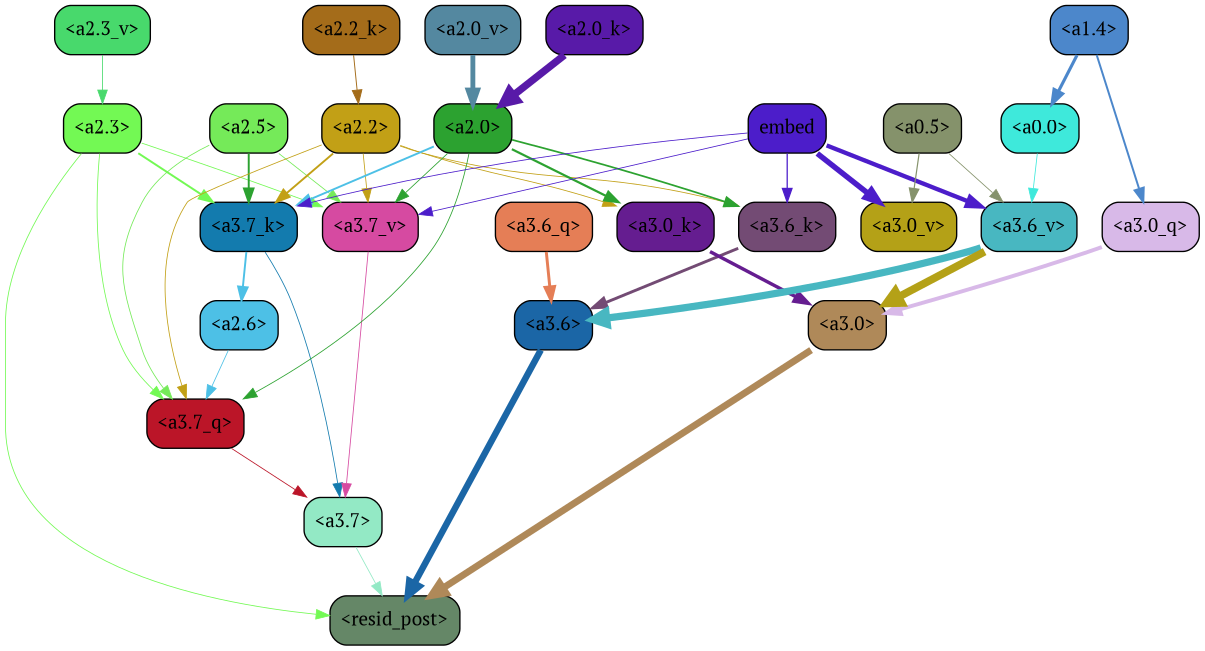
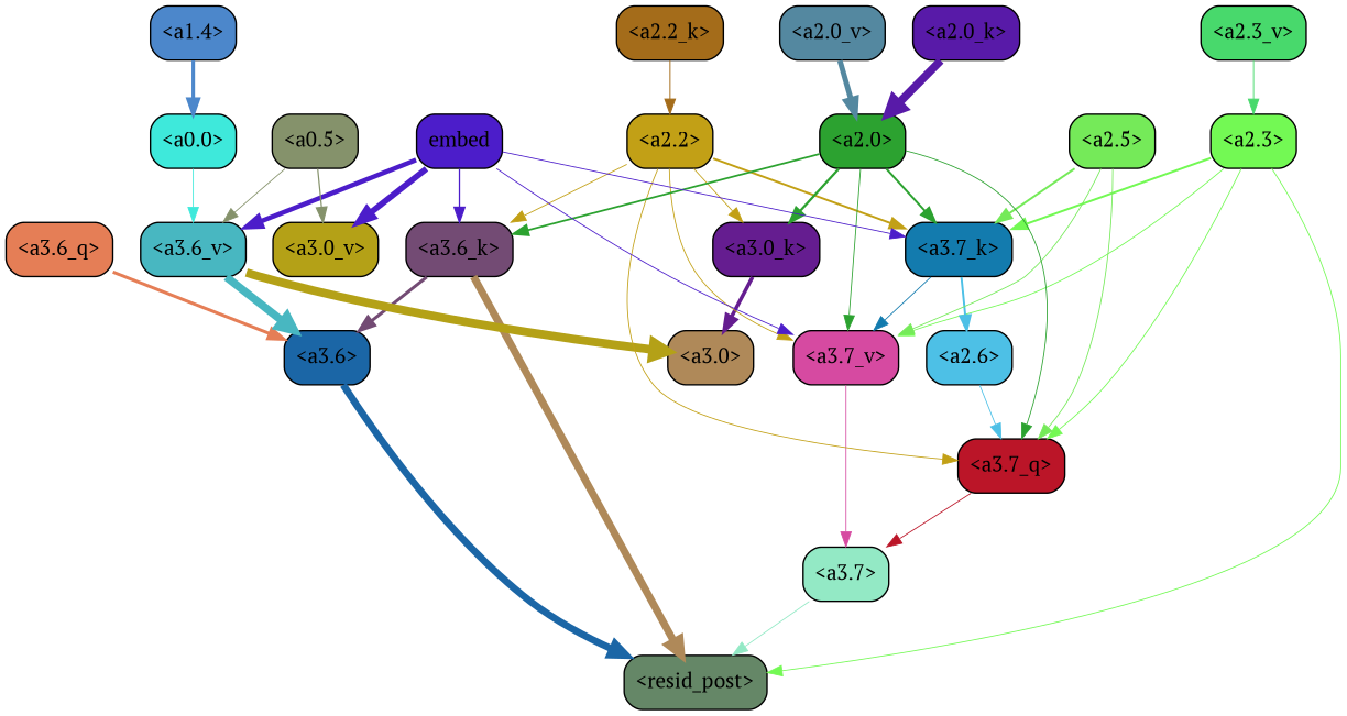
  strict digraph {
    fontname="PT Serif"
    splines=true
    node [color=black fontname="PT Serif" shape=box style="filled, rounded"]
    edge [color="#c2a016" fontname="PT Serif" penwidth=0.6]
    "<a3.7>" [fillcolor="#93e9c5"]
    "<resid_post>" [fillcolor="#658767"]
    "<a3.6>" [fillcolor="#1b66a6"]
    "<a3.0>" [fillcolor="#af8959"]
    "<a2.3>" [fillcolor="#73f954"]
    "<a3.7_q>" [fillcolor="#bb1528"]
    "<a3.7_k>" [fillcolor="#137bae"]
    "<a3.7_v>" [fillcolor="#d64aa1"]
    "<a2.6>" [fillcolor="#4dc0e6"]
    "<a3.6_q>" [fillcolor="#e57e56"]
-   "<a3.0_q>" [fillcolor="#d8b9e8"]
    "<a3.6_k>" [fillcolor="#734b74"]
    "<a3.0_k>" [fillcolor="#651d90"]
    "<a3.6_v>" [fillcolor="#48b7c1"]
    "<a3.0_v>" [fillcolor="#b4a117"]
    "<a2.5>" [fillcolor="#75ea59"]
    "<a2.2>" [fillcolor="#c2a016"]
    "<a2.0>" [fillcolor="#2ca230"]
    "<a1.4>" [fillcolor="#4c87cb"]
    "<a0.0>" [fillcolor="#3ee9db"]
    embed [fillcolor="#4c1dca"]
    "<a0.5>" [fillcolor="#85926b"]
    "<a2.2_k>" [fillcolor="#a46c1a"]
    "<a2.0_k>" [fillcolor="#581aa8"]
    "<a2.3_v>" [fillcolor="#48d96c"]
    "<a2.0_v>" [fillcolor="#5488a0"]
    "<a3.7>" -> "<resid_post>" [color="#93e9c5"]
    "<a3.6>" -> "<resid_post>" [color="#1b66a6" penwidth=4.749041676521301]
-   "<a3.0>" -> "<resid_post>" [color="#af8959" penwidth=5.004215121269226]
+   "<a3.6_k>" -> "<resid_post>" [color="#af8959" penwidth=5.004215121269226]
    "<a2.3>" -> "<resid_post>" [color="#73f954"]
    "<a2.3>" -> "<a3.7_q>" [color="#73f954"]
    "<a2.3>" -> "<a3.7_k>" [color="#73f954" penwidth=1.4391854107379913]
    "<a2.3>" -> "<a3.7_v>" [color="#73f954"]
    "<a3.7_q>" -> "<a3.7>" [color="#bb1528"]
-   "<a3.7_k>" -> "<a3.7>" [color="#137bae"]
+   "<a3.7_k>" -> "<a3.7_v>" [color="#137bae"]
    "<a3.7_k>" -> "<a2.6>" [color="#4dc0e6" penwidth=1.4180794060230255]
    "<a3.7_v>" -> "<a3.7>" [color="#d64aa1"]
    "<a2.6>" -> "<a3.7_q>" [color="#4dc0e6"]
    "<a3.6_q>" -> "<a3.6>" [color="#e57e56" penwidth=2.160832464694977]
-   "<a3.0_q>" -> "<a3.0>" [color="#d8b9e8" penwidth=2.870753765106201]
    "<a3.6_k>" -> "<a3.6>" [color="#734b74" penwidth=2.13908451795578]
    "<a3.0_k>" -> "<a3.0>" [color="#651d90" penwidth=2.520303964614868]
    "<a3.6_v>" -> "<a3.6>" [color="#48b7c1" penwidth=5.297133803367615]
    "<a3.6_v>" -> "<a3.0>" [color="#b4a117" penwidth=5.680712580680847]
    "<a2.5>" -> "<a3.7_q>" [color="#75ea59"]
-   "<a2.5>" -> "<a3.7_k>" [color="#2ca230" penwidth=1.4281435310840607]
+   "<a2.5>" -> "<a3.7_k>" [color="#75ea59" penwidth=1.4281435310840607]
    "<a2.5>" -> "<a3.7_v>" [color="#75ea59"]
    "<a2.2>" -> "<a3.7_q>"
    "<a2.2>" -> "<a3.7_k>" [penwidth=1.3982512056827545]
    "<a2.2>" -> "<a3.7_v>"
    "<a2.2>" -> "<a3.6_k>"
    "<a2.2>" -> "<a3.0_k>"
    "<a2.0>" -> "<a3.7_q>" [color="#2ca230"]
-   "<a2.0>" -> "<a3.7_k>" [color="#4dc0e6" penwidth=1.404832512140274]
+   "<a2.0>" -> "<a3.7_k>" [color="#2ca230" penwidth=1.404832512140274]
    "<a2.0>" -> "<a3.7_v>" [color="#2ca230"]
    "<a2.0>" -> "<a3.6_k>" [color="#2ca230" penwidth=1.2708758115768433]
    "<a2.0>" -> "<a3.0_k>" [color="#2ca230" penwidth=1.6207245588302612]
-   "<a1.4>" -> "<a3.0_q>" [color="#4c87cb" penwidth=1.4600623846054077]
    "<a1.4>" -> "<a0.0>" [color="#4c87cb" penwidth=2.289449453353882]
    "<a0.0>" -> "<a3.6_v>" [color="#3ee9db"]
    embed -> "<a3.7_k>" [color="#4c1dca"]
    embed -> "<a3.7_v>" [color="#4c1dca"]
    embed -> "<a3.6_k>" [color="#4c1dca" penwidth=0.9291638135910034]
    embed -> "<a3.6_v>" [color="#4c1dca" penwidth=3.1808209121227264]
    embed -> "<a3.0_v>" [color="#4c1dca" penwidth=4.036660343408585]
    "<a0.5>" -> "<a3.6_v>" [color="#85926b"]
    "<a0.5>" -> "<a3.0_v>" [color="#85926b" penwidth=0.8798569142818451]
    "<a2.2_k>" -> "<a2.2>" [color="#a46c1a" penwidth=0.7060726433992386]
    "<a2.0_k>" -> "<a2.0>" [color="#581aa8" penwidth=5.401692286133766]
    "<a2.3_v>" -> "<a2.3>" [color="#48d96c"]
    "<a2.0_v>" -> "<a2.0>" [color="#5488a0" penwidth=3.56003999710083]
  }
